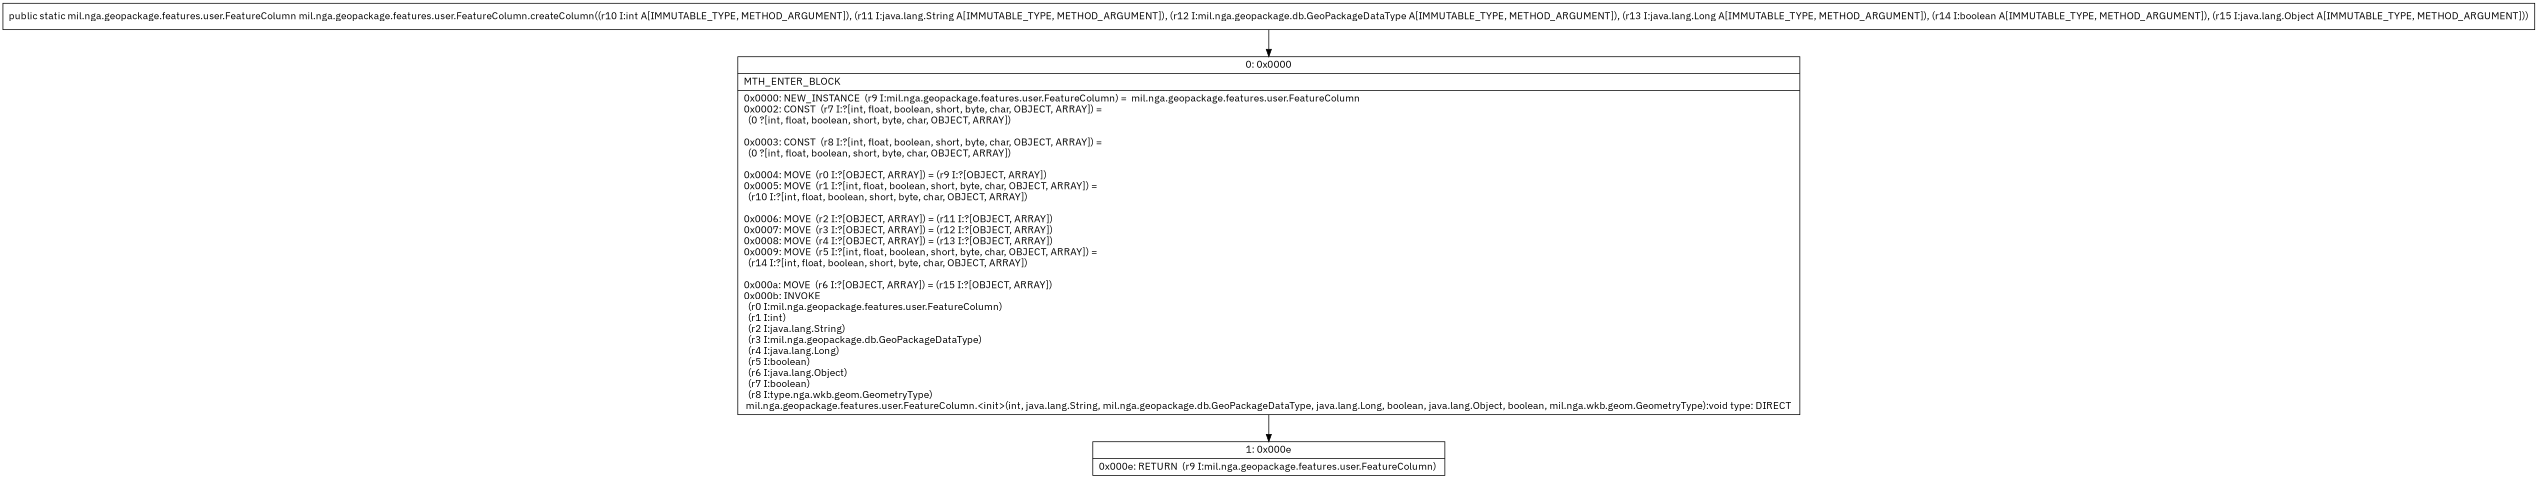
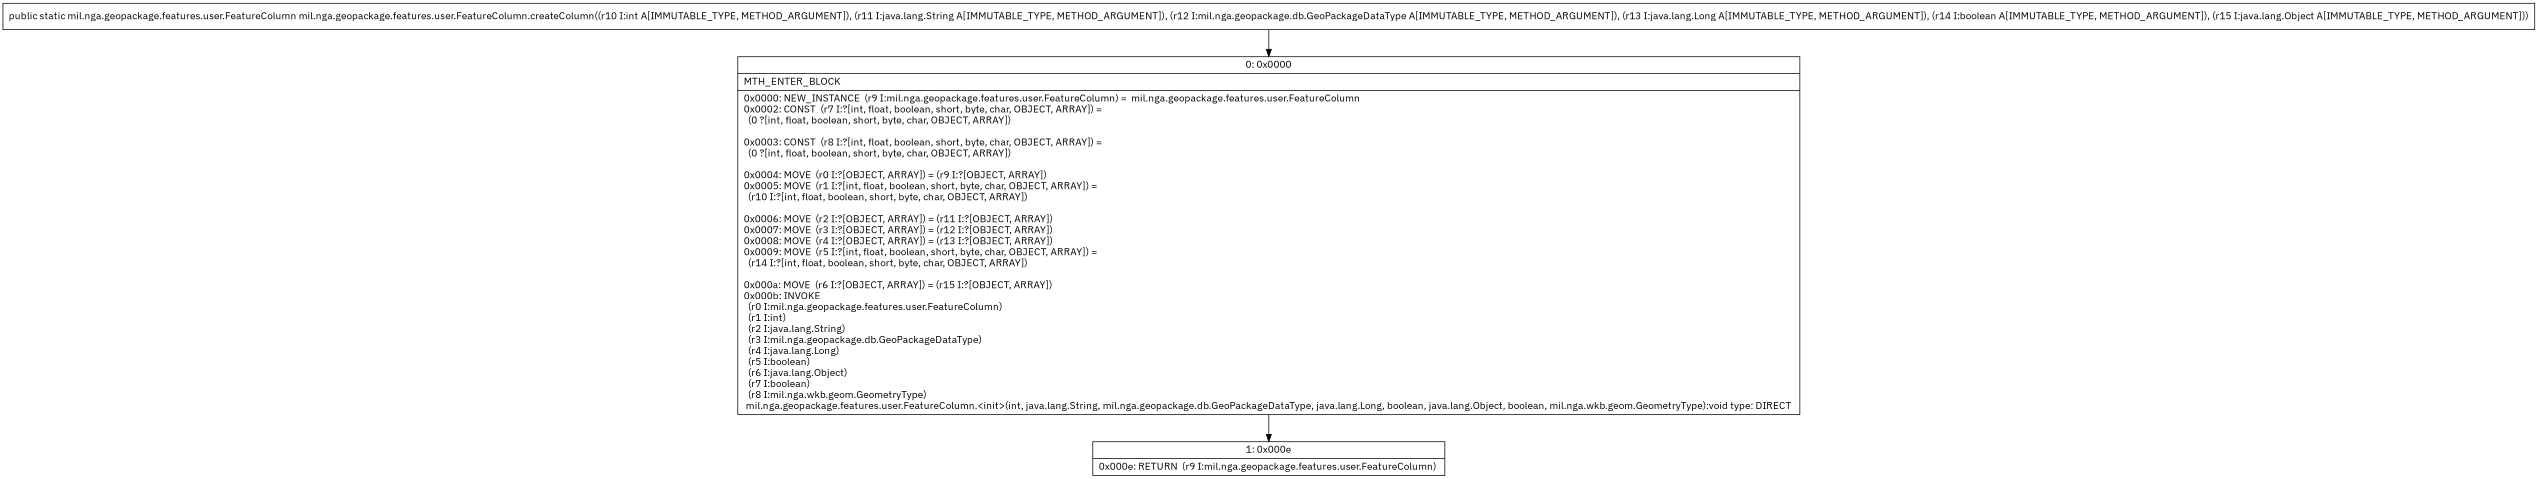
  digraph {
    fontname="IBM Plex Sans"
    node [shape=record fontname="IBM Plex Sans"]
    edge [fontname="IBM Plex Sans"]
-   n1 [label="{0\:\ 0x0000|MTH_ENTER_BLOCK\l|0x0000: NEW_INSTANCE  (r9 I:mil.nga.geopackage.features.user.FeatureColumn) =  mil.nga.geopackage.features.user.FeatureColumn \l0x0002: CONST  (r7 I:?[int, float, boolean, short, byte, char, OBJECT, ARRAY]) = \l  (0 ?[int, float, boolean, short, byte, char, OBJECT, ARRAY])\l \l0x0003: CONST  (r8 I:?[int, float, boolean, short, byte, char, OBJECT, ARRAY]) = \l  (0 ?[int, float, boolean, short, byte, char, OBJECT, ARRAY])\l \l0x0004: MOVE  (r0 I:?[OBJECT, ARRAY]) = (r9 I:?[OBJECT, ARRAY]) \l0x0005: MOVE  (r1 I:?[int, float, boolean, short, byte, char, OBJECT, ARRAY]) = \l  (r10 I:?[int, float, boolean, short, byte, char, OBJECT, ARRAY])\l \l0x0006: MOVE  (r2 I:?[OBJECT, ARRAY]) = (r11 I:?[OBJECT, ARRAY]) \l0x0007: MOVE  (r3 I:?[OBJECT, ARRAY]) = (r12 I:?[OBJECT, ARRAY]) \l0x0008: MOVE  (r4 I:?[OBJECT, ARRAY]) = (r13 I:?[OBJECT, ARRAY]) \l0x0009: MOVE  (r5 I:?[int, float, boolean, short, byte, char, OBJECT, ARRAY]) = \l  (r14 I:?[int, float, boolean, short, byte, char, OBJECT, ARRAY])\l \l0x000a: MOVE  (r6 I:?[OBJECT, ARRAY]) = (r15 I:?[OBJECT, ARRAY]) \l0x000b: INVOKE  \l  (r0 I:mil.nga.geopackage.features.user.FeatureColumn)\l  (r1 I:int)\l  (r2 I:java.lang.String)\l  (r3 I:mil.nga.geopackage.db.GeoPackageDataType)\l  (r4 I:java.lang.Long)\l  (r5 I:boolean)\l  (r6 I:java.lang.Object)\l  (r7 I:boolean)\l  (r8 I:type.nga.wkb.geom.GeometryType)\l mil.nga.geopackage.features.user.FeatureColumn.\<init\>(int, java.lang.String, mil.nga.geopackage.db.GeoPackageDataType, java.lang.Long, boolean, java.lang.Object, boolean, mil.nga.wkb.geom.GeometryType):void type: DIRECT \l}"]
+   n1 [label="{0\:\ 0x0000|MTH_ENTER_BLOCK\l|0x0000: NEW_INSTANCE  (r9 I:mil.nga.geopackage.features.user.FeatureColumn) =  mil.nga.geopackage.features.user.FeatureColumn \l0x0002: CONST  (r7 I:?[int, float, boolean, short, byte, char, OBJECT, ARRAY]) = \l  (0 ?[int, float, boolean, short, byte, char, OBJECT, ARRAY])\l \l0x0003: CONST  (r8 I:?[int, float, boolean, short, byte, char, OBJECT, ARRAY]) = \l  (0 ?[int, float, boolean, short, byte, char, OBJECT, ARRAY])\l \l0x0004: MOVE  (r0 I:?[OBJECT, ARRAY]) = (r9 I:?[OBJECT, ARRAY]) \l0x0005: MOVE  (r1 I:?[int, float, boolean, short, byte, char, OBJECT, ARRAY]) = \l  (r10 I:?[int, float, boolean, short, byte, char, OBJECT, ARRAY])\l \l0x0006: MOVE  (r2 I:?[OBJECT, ARRAY]) = (r11 I:?[OBJECT, ARRAY]) \l0x0007: MOVE  (r3 I:?[OBJECT, ARRAY]) = (r12 I:?[OBJECT, ARRAY]) \l0x0008: MOVE  (r4 I:?[OBJECT, ARRAY]) = (r13 I:?[OBJECT, ARRAY]) \l0x0009: MOVE  (r5 I:?[int, float, boolean, short, byte, char, OBJECT, ARRAY]) = \l  (r14 I:?[int, float, boolean, short, byte, char, OBJECT, ARRAY])\l \l0x000a: MOVE  (r6 I:?[OBJECT, ARRAY]) = (r15 I:?[OBJECT, ARRAY]) \l0x000b: INVOKE  \l  (r0 I:mil.nga.geopackage.features.user.FeatureColumn)\l  (r1 I:int)\l  (r2 I:java.lang.String)\l  (r3 I:mil.nga.geopackage.db.GeoPackageDataType)\l  (r4 I:java.lang.Long)\l  (r5 I:boolean)\l  (r6 I:java.lang.Object)\l  (r7 I:boolean)\l  (r8 I:mil.nga.wkb.geom.GeometryType)\l mil.nga.geopackage.features.user.FeatureColumn.\<init\>(int, java.lang.String, mil.nga.geopackage.db.GeoPackageDataType, java.lang.Long, boolean, java.lang.Object, boolean, mil.nga.wkb.geom.GeometryType):void type: DIRECT \l}"]
    n2 [label="{1\:\ 0x000e|0x000e: RETURN  (r9 I:mil.nga.geopackage.features.user.FeatureColumn) \l}"]
    n3 [label="{public static mil.nga.geopackage.features.user.FeatureColumn mil.nga.geopackage.features.user.FeatureColumn.createColumn((r10 I:int A[IMMUTABLE_TYPE, METHOD_ARGUMENT]), (r11 I:java.lang.String A[IMMUTABLE_TYPE, METHOD_ARGUMENT]), (r12 I:mil.nga.geopackage.db.GeoPackageDataType A[IMMUTABLE_TYPE, METHOD_ARGUMENT]), (r13 I:java.lang.Long A[IMMUTABLE_TYPE, METHOD_ARGUMENT]), (r14 I:boolean A[IMMUTABLE_TYPE, METHOD_ARGUMENT]), (r15 I:java.lang.Object A[IMMUTABLE_TYPE, METHOD_ARGUMENT])) }"]
    n1 -> n2
    n3 -> n1
  }
